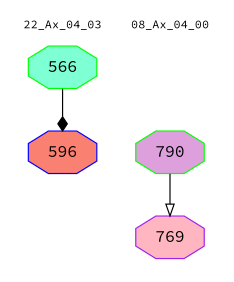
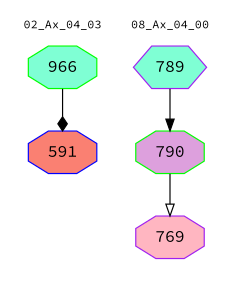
  digraph {
    fontname="Source Code Pro"
    node [color=green fillcolor=aquamarine fontname="Source Code Pro" shape=octagon style=filled]
    edge [color=black fontname="Source Code Pro"]
-   n1 [label=566]
-   n2 [color=blue fillcolor=salmon label=596]
+   n1 [label=966]
+   n2 [color=blue fillcolor=salmon label=591]
+   n3 [color=purple label=789 shape=hexagon]
    n4 [fillcolor=plum label=790]
    n5 [color=purple fillcolor=lightpink label=769]
    subgraph cluster_1 {
      color=white
      fontsize=10
-     label="22_Ax_04_03"
+     label="02_Ax_04_03"
      n1
      n2
    }
    subgraph cluster_2 {
      color=white
      fontsize=10
      label="08_Ax_04_00"
+     n3
      n4
      n5
    }
    n1 -> n2 [arrowhead=diamond]
+   n3 -> n4 [arrowhead=normal]
    n4 -> n5 [arrowhead=onormal]
  }
